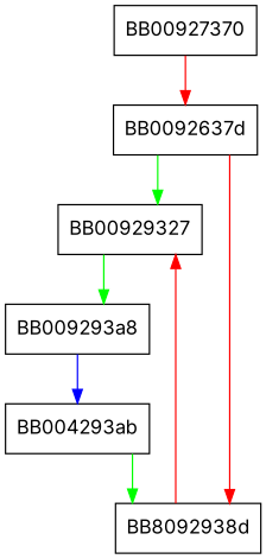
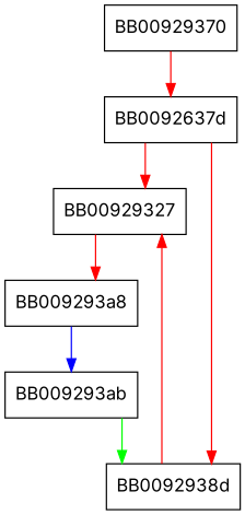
  digraph {
    fontname=Inter
    splines=ortho
    node [fontname=Inter shape=box]
    edge [color=red fontname=Inter]
    n1 [label=BB0092637d]
-   BB00929370 [label=BB00927370]
+   BB00929370
    n3 [label=BB00929327]
-   BB0092938d [label=BB8092938d]
+   BB0092938d
    BB009293a8
-   BB009293ab [label=BB004293ab]
-   n1 -> n3 [color=green]
+   BB009293ab
+   n1 -> n3
    n1 -> BB0092938d
    BB00929370 -> n1
-   n3 -> BB009293a8 [color=green]
+   n3 -> BB009293a8
    BB0092938d -> n3
    BB009293a8 -> BB009293ab [color=blue]
    BB009293ab -> BB0092938d [color=green]
  }
